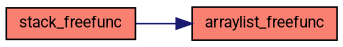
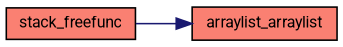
  digraph {
    rankdir=LR
    fontname=Roboto
    node [color=black fillcolor=salmon fontname=Roboto fontsize=10 shape=record style=filled]
    n1 [fontcolor=black height=0.2 label=stack_freefunc width=0.4]
-   n2 [height=0.2 label=arraylist_freefunc width=0.4]
+   n2 [height=0.2 label=arraylist_arraylist width=0.4]
    n1 -> n2 [color=midnightblue fontname=Roboto fontsize=10 labelfontname=Helvetica labelfontsize=10 style=solid]
  }
